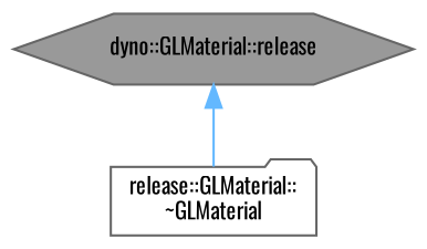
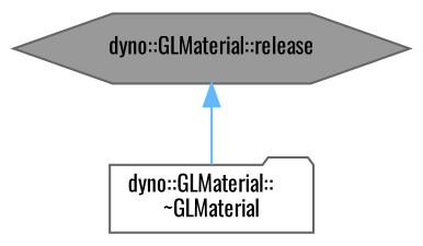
  digraph {
    rankdir=TB
    fontname=Oswald
    node [fontname=Oswald fontsize=10 style=filled]
    n1 [color=gray40 fillcolor=grey60 fontcolor=black height=0.2 label="dyno::GLMaterial::release" shape=hexagon width=0.4]
-   n2 [color=grey40 fillcolor=white height=0.2 label="release::GLMaterial::\l~GLMaterial" shape=folder width=0.4]
+   n2 [color=grey40 fillcolor=white height=0.2 label="dyno::GLMaterial::\l~GLMaterial" shape=folder width=0.4]
    n1 -> n2 [color=steelblue1 dir=back fontname=Oswald fontsize=10 labelfontname=Helvetica labelfontsize=10 style=solid]
  }
